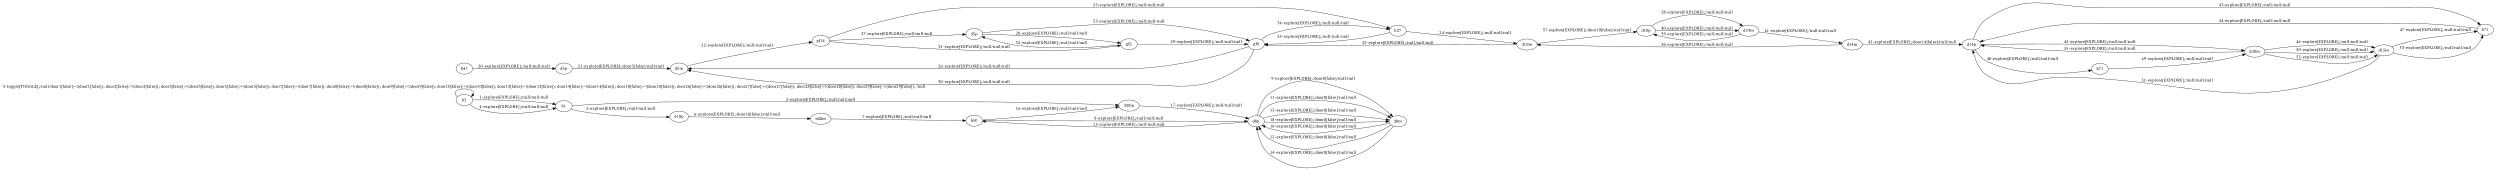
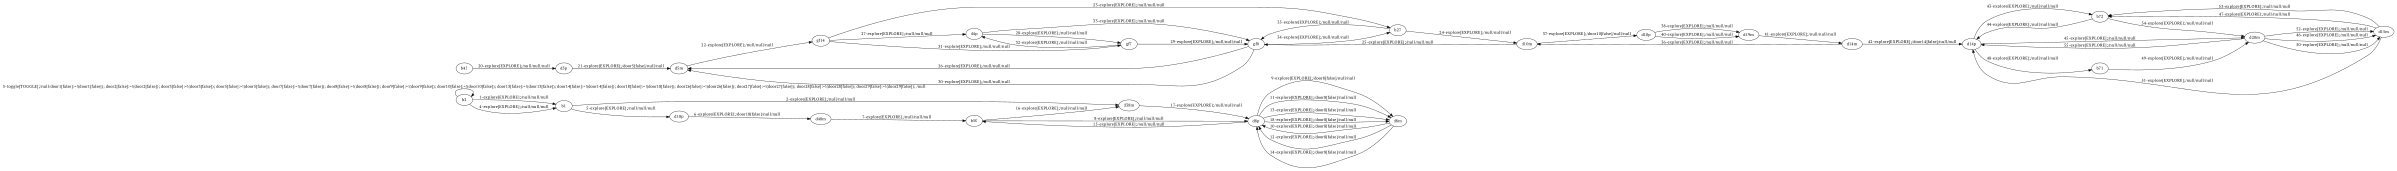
  digraph {
    fontname="PT Serif"
    rankdir=LR
    node [fontname="PT Serif"]
    edge [fontname="PT Serif"]
    b2
    b1
    d18p
    d38m
    n5 [label=d48m]
    b50
    d8p
    d8m
    b45
    d5p
    d5m
    gf14
-   d3p
-   gf7 [label=gf2]
+   d3p [label=d4p]
+   gf7
    b27
    gf0
    d10m
    d10p
    d19m
    d14m
    d14p
    b72
    d20m
    b71
    d15m
    b2 -> b2 [label="3-toggle[TOGGLE];/null/door1[false]:=!(door1[false]); door2[false]:=!(door2[false]); door3[false]:=!(door3[false]); door5[false]:=!(door5[false]); door7[false]:=!(door7[false]); door8[false]:=!(door8[false]); door9[false]:=!(door9[false]); door10[false]:=!(door10[false]); door13[false]:=!(door13[false]); door14[false]:=!(door14[false]); door18[false]:=!(door18[false]); door26[false]:=!(door26[false]); door27[false]:=!(door27[false]); door28[false]:=!(door28[false]); door29[false]:=!(door29[false]); /null"]
    b2 -> b1 [label="1-explore[EXPLORE];/null/null/null"]
    b2 -> b1 [label="4-explore[EXPLORE];/null/null/null"]
    b1 -> d18p [label="5-explore[EXPLORE];/null/null/null"]
    b1 -> d38m [label="2-explore[EXPLORE];/null/null/null"]
    d18p -> n5 [label="6-explore[EXPLORE];/door18[false]/null/null"]
    d38m -> d8p [label="17-explore[EXPLORE];/null/null/null"]
    n5 -> b50 [label="7-explore[EXPLORE];/null/null/null"]
    b50 -> d38m [label="16-explore[EXPLORE];/null/null/null"]
    b50 -> d8p [label="8-explore[EXPLORE];/null/null/null"]
    d8p -> b50 [label="15-explore[EXPLORE];/null/null/null"]
    d8p -> d8m [label="9-explore[EXPLORE];/door8[false]/null/null"]
    d8p -> d8m [label="11-explore[EXPLORE];/door8[false]/null/null"]
    d8p -> d8m [label="13-explore[EXPLORE];/door8[false]/null/null"]
    d8p -> d8m [label="18-explore[EXPLORE];/door8[false]/null/null"]
    d8m -> d8p [label="10-explore[EXPLORE];/door8[false]/null/null"]
    d8m -> d8p [label="12-explore[EXPLORE];/door8[false]/null/null"]
    d8m -> d8p [label="14-explore[EXPLORE];/door8[false]/null/null"]
    b45 -> d5p [label="20-explore[EXPLORE];/null/null/null"]
    d5p -> d5m [label="21-explore[EXPLORE];/door5[false]/null/null"]
    d5m -> gf14 [label="22-explore[EXPLORE];/null/null/null"]
    gf14 -> d3p [label="27-explore[EXPLORE];/null/null/null"]
    gf14 -> gf7 [label="31-explore[EXPLORE];/null/null/null"]
    gf14 -> b27 [label="23-explore[EXPLORE];/null/null/null"]
    d3p -> gf7 [label="28-explore[EXPLORE];/null/null/null"]
    d3p -> gf0 [label="33-explore[EXPLORE];/null/null/null"]
    gf7 -> d3p [label="32-explore[EXPLORE];/null/null/null"]
    gf7 -> gf0 [label="29-explore[EXPLORE];/null/null/null"]
    b27 -> gf0 [label="35-explore[EXPLORE];/null/null/null"]
    b27 -> d10m [label="24-explore[EXPLORE];/null/null/null"]
    gf0 -> d5m [label="26-explore[EXPLORE];/null/null/null"]
    gf0 -> d5m [label="30-explore[EXPLORE];/null/null/null"]
    gf0 -> b27 [label="34-explore[EXPLORE];/null/null/null"]
    d10m -> gf0 [label="25-explore[EXPLORE];/null/null/null"]
    d10m -> d10p [label="37-explore[EXPLORE];/door10[false]/null/null"]
    d10p -> d19m [label="38-explore[EXPLORE];/null/null/null"]
    d10p -> d19m [label="40-explore[EXPLORE];/null/null/null"]
-   d19m -> d10p [label="39-explore[EXPLORE];/null/null/null"]
    d19m -> d14m [label="41-explore[EXPLORE];/null/null/null"]
    d14m -> d10m [label="36-explore[EXPLORE];/null/null/null"]
    d14m -> d14p [label="42-explore[EXPLORE];/door14[false]/null/null"]
    d14p -> b72 [label="43-explore[EXPLORE];/null/null/null"]
    d14p -> d20m [label="45-explore[EXPLORE];/null/null/null"]
    d14p -> b71 [label="48-explore[EXPLORE];/null/null/null"]
    b72 -> d14p [label="44-explore[EXPLORE];/null/null/null"]
+   b72 -> d20m [label="54-explore[EXPLORE];/null/null/null"]
    d20m -> d14p [label="55-explore[EXPLORE];/null/null/null"]
    d20m -> d15m [label="46-explore[EXPLORE];/null/null/null"]
    d20m -> d15m [label="50-explore[EXPLORE];/null/null/null"]
    d20m -> d15m [label="52-explore[EXPLORE];/null/null/null"]
    b71 -> d20m [label="49-explore[EXPLORE];/null/null/null"]
    d15m -> d14p [label="51-explore[EXPLORE];/null/null/null"]
    d15m -> b72 [label="47-explore[EXPLORE];/null/null/null"]
    d15m -> b72 [label="53-explore[EXPLORE];/null/null/null"]
  }
